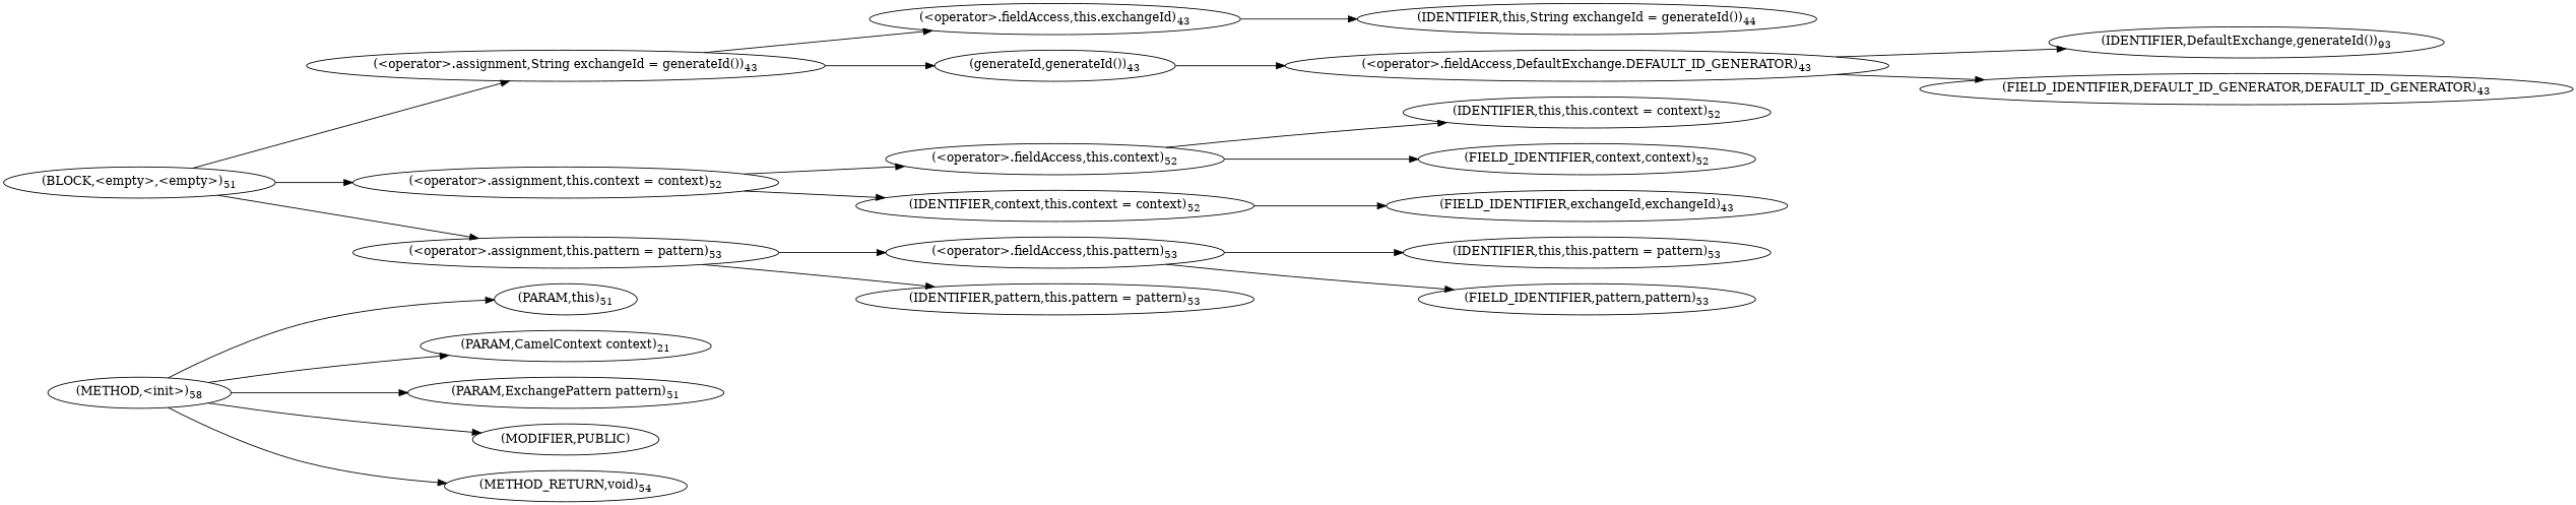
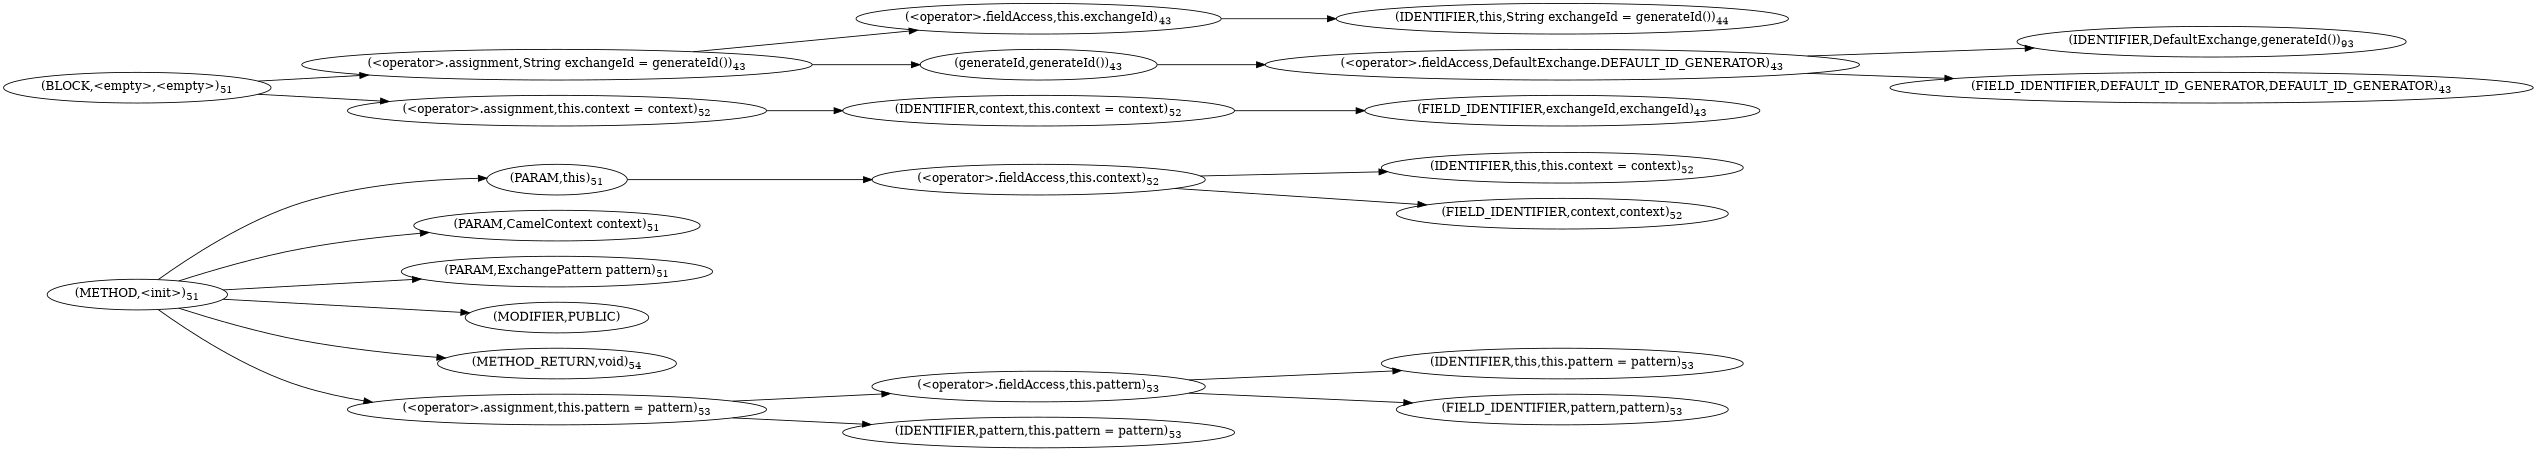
  digraph {
    rankdir=LR
-   n1 [label=<(METHOD,&lt;init&gt;)<SUB>58</SUB>>]
+   n1 [label=<(METHOD,&lt;init&gt;)<SUB>51</SUB>>]
    n2 [label=<(PARAM,this)<SUB>51</SUB>>]
-   n3 [label=<(PARAM,CamelContext context)<SUB>21</SUB>>]
+   n3 [label=<(PARAM,CamelContext context)<SUB>51</SUB>>]
    n4 [label=<(PARAM,ExchangePattern pattern)<SUB>51</SUB>>]
    n5 [label=<(MODIFIER,PUBLIC)>]
    n6 [label=<(METHOD_RETURN,void)<SUB>54</SUB>>]
    n7 [label=<(BLOCK,&lt;empty&gt;,&lt;empty&gt;)<SUB>51</SUB>>]
    n8 [label=<(&lt;operator&gt;.assignment,String exchangeId = generateId())<SUB>43</SUB>>]
    n9 [label=<(&lt;operator&gt;.assignment,this.context = context)<SUB>52</SUB>>]
    n10 [label=<(&lt;operator&gt;.assignment,this.pattern = pattern)<SUB>53</SUB>>]
    n11 [label=<(&lt;operator&gt;.fieldAccess,this.exchangeId)<SUB>43</SUB>>]
    n12 [label=<(generateId,generateId())<SUB>43</SUB>>]
    n13 [label=<(&lt;operator&gt;.fieldAccess,this.context)<SUB>52</SUB>>]
    n14 [label=<(IDENTIFIER,context,this.context = context)<SUB>52</SUB>>]
    n15 [label=<(&lt;operator&gt;.fieldAccess,this.pattern)<SUB>53</SUB>>]
    n16 [label=<(IDENTIFIER,pattern,this.pattern = pattern)<SUB>53</SUB>>]
    n17 [label=<(IDENTIFIER,this,String exchangeId = generateId())<SUB>44</SUB>>]
    n18 [label=<(&lt;operator&gt;.fieldAccess,DefaultExchange.DEFAULT_ID_GENERATOR)<SUB>43</SUB>>]
    n19 [label=<(FIELD_IDENTIFIER,exchangeId,exchangeId)<SUB>43</SUB>>]
    n20 [label=<(IDENTIFIER,DefaultExchange,generateId())<SUB>93</SUB>>]
    n21 [label=<(FIELD_IDENTIFIER,DEFAULT_ID_GENERATOR,DEFAULT_ID_GENERATOR)<SUB>43</SUB>>]
    n22 [label=<(IDENTIFIER,this,this.context = context)<SUB>52</SUB>>]
    n23 [label=<(FIELD_IDENTIFIER,context,context)<SUB>52</SUB>>]
    n24 [label=<(IDENTIFIER,this,this.pattern = pattern)<SUB>53</SUB>>]
    n25 [label=<(FIELD_IDENTIFIER,pattern,pattern)<SUB>53</SUB>>]
    n1 -> n2
    n1 -> n3
    n1 -> n4
    n1 -> n5
    n1 -> n6
    n7 -> n8
    n7 -> n9
-   n7 -> n10
+   n1 -> n10
    n8 -> n11
    n8 -> n12
-   n9 -> n13
+   n2 -> n13
    n9 -> n14
    n10 -> n15
    n10 -> n16
    n11 -> n17
    n12 -> n18
    n13 -> n22
    n13 -> n23
    n14 -> n19
    n15 -> n24
    n15 -> n25
    n18 -> n20
    n18 -> n21
  }
